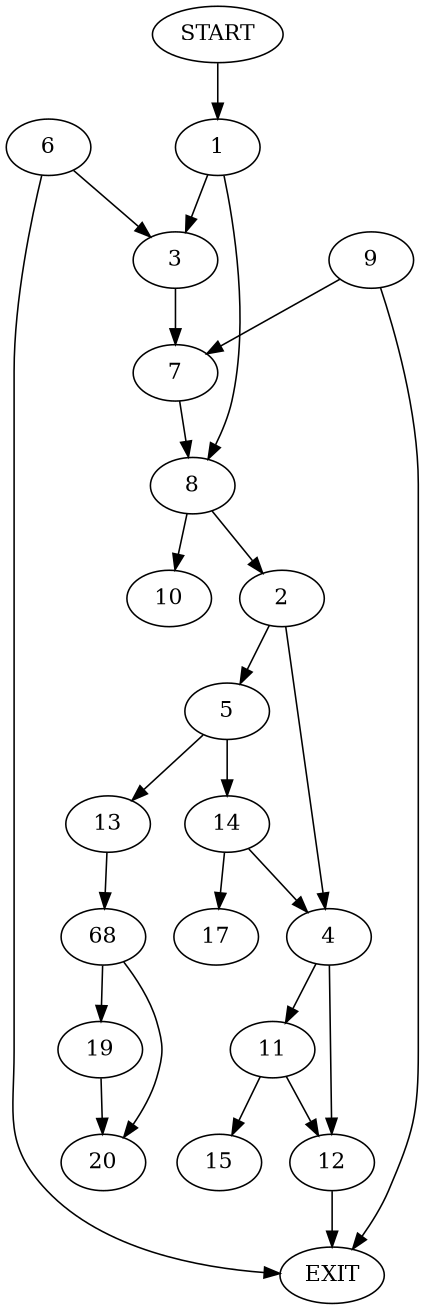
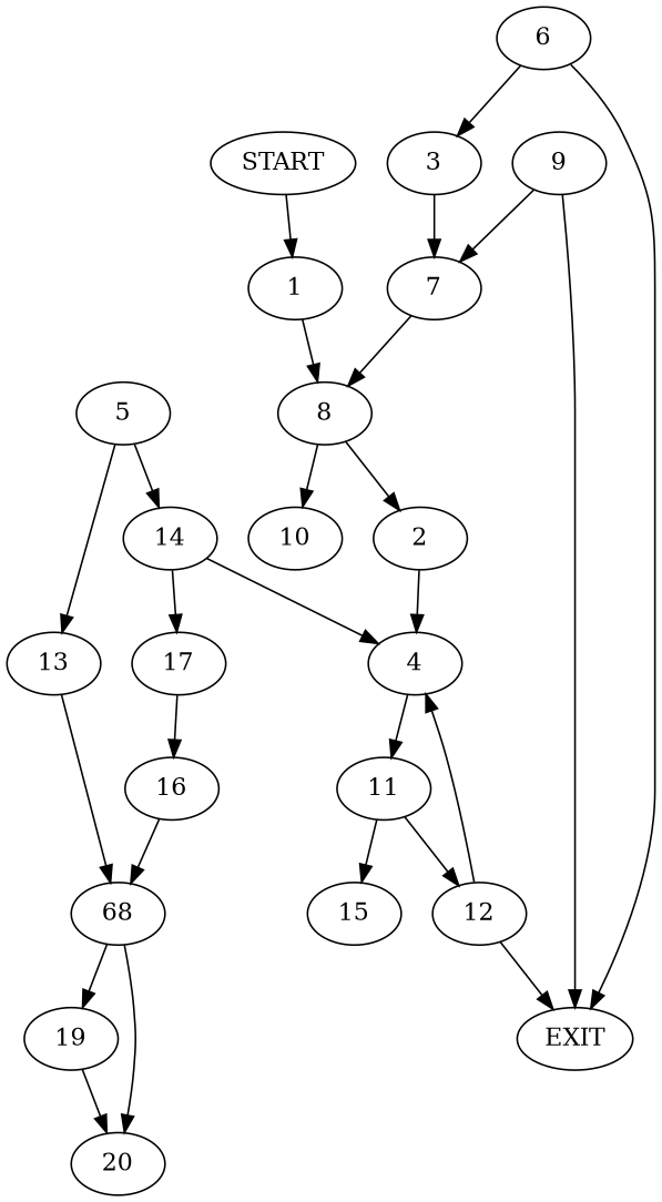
  digraph {
    n1 [label=START]
    1
    3
    8
    n5 [label=EXIT]
    2
    4
    5
    7
    11
    12
    13
    14
    6
    15
    n16 [label=68]
    17
    10
    9
    19
    20
+   16
    n1 -> 1
-   1 -> 3
    1 -> 8
    3 -> 7
    8 -> 2
    8 -> 10
    2 -> 4
-   2 -> 5
    4 -> 11
-   4 -> 12
+   12 -> 4
    5 -> 13
    5 -> 14
    7 -> 8
    11 -> 12
    11 -> 15
    12 -> n5
    13 -> n16
    14 -> 4
    14 -> 17
    6 -> 3
    6 -> n5
    n16 -> 19
    n16 -> 20
+   17 -> 16
    9 -> n5
    9 -> 7
    19 -> 20
+   16 -> n16
  }
